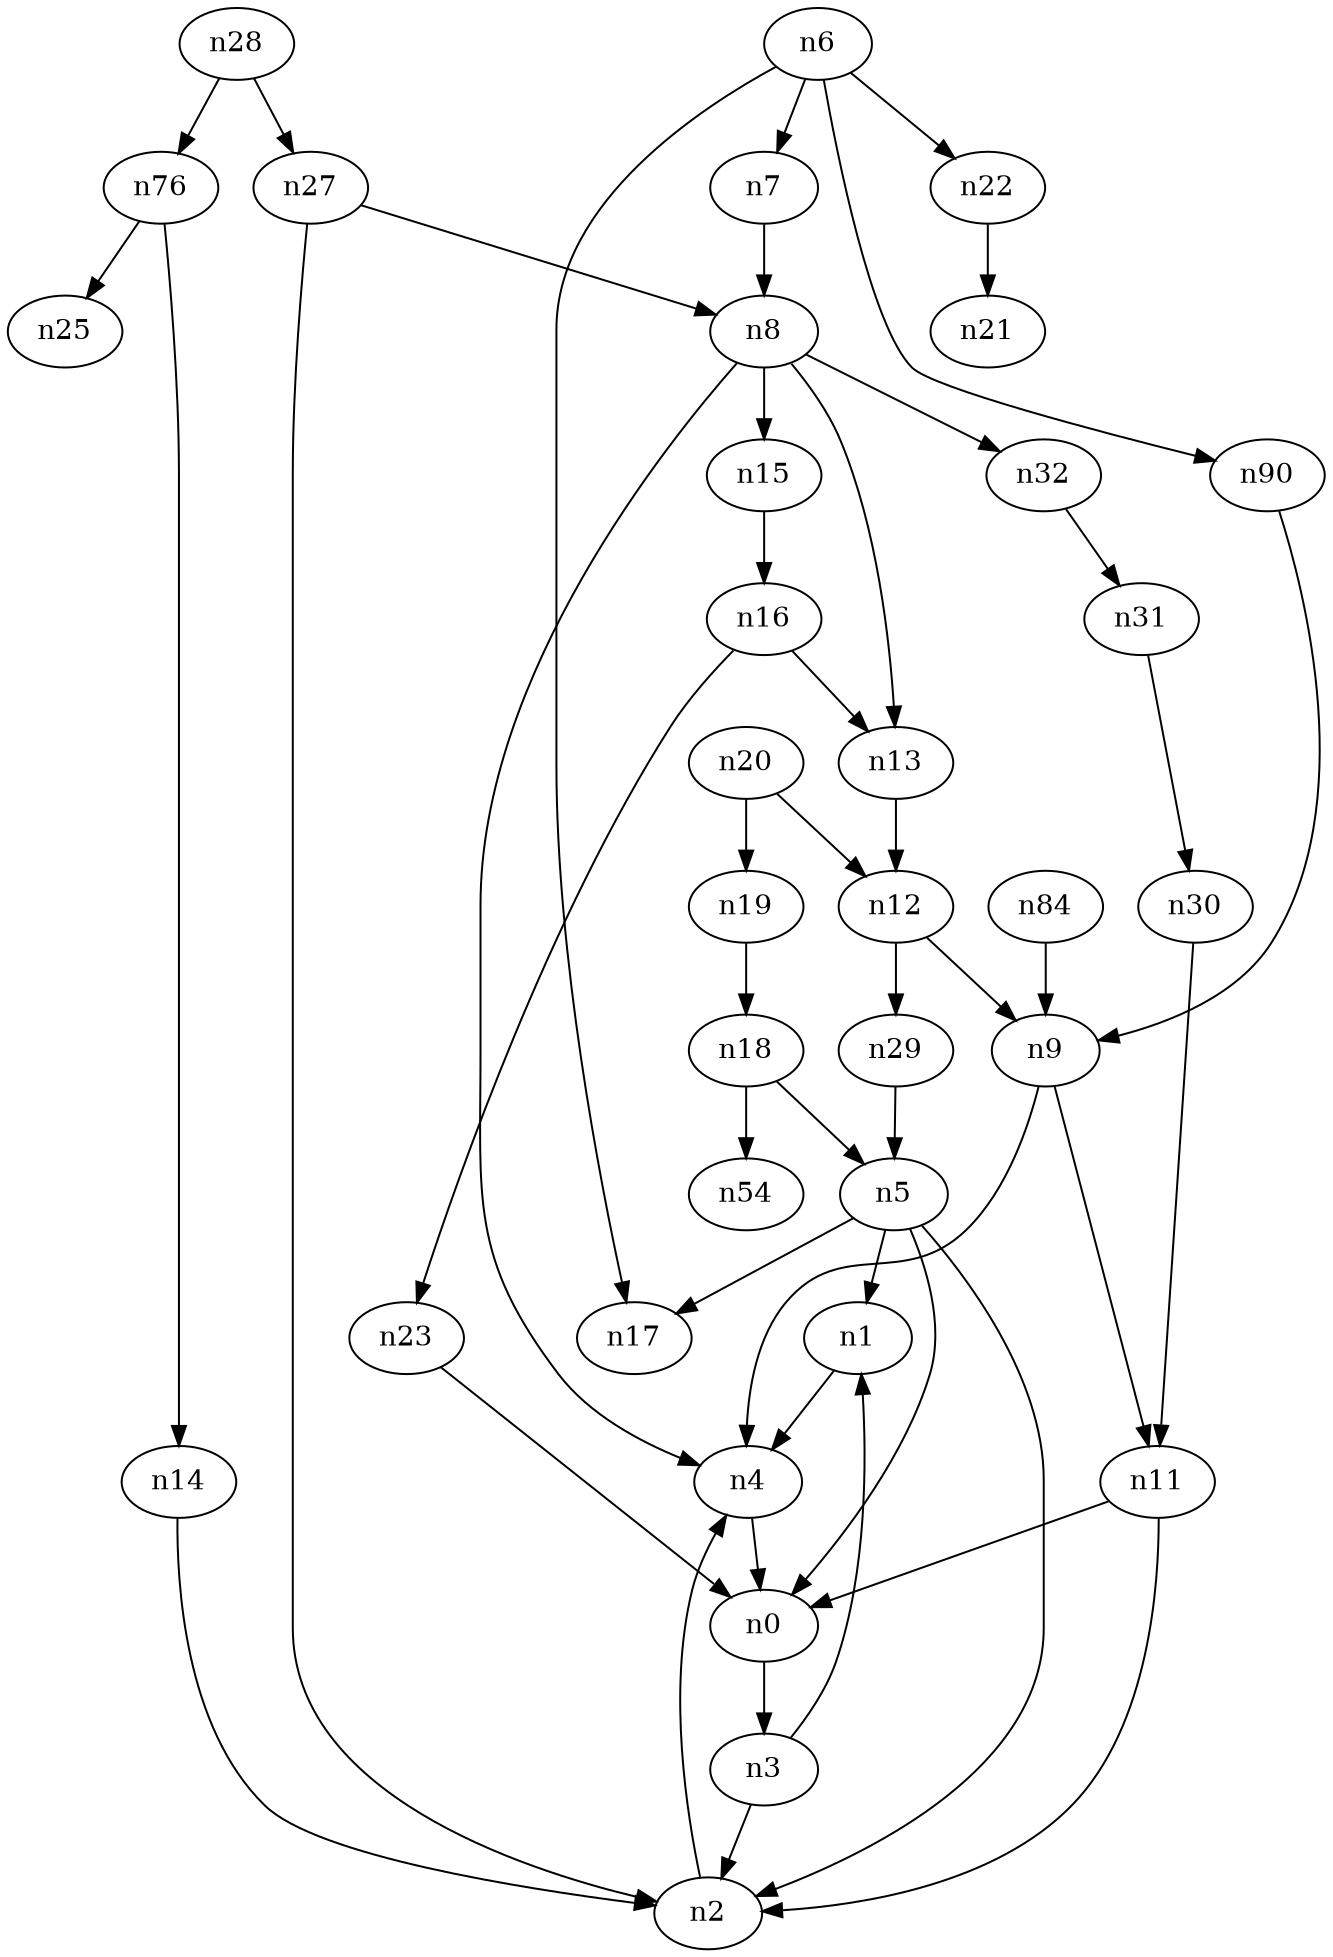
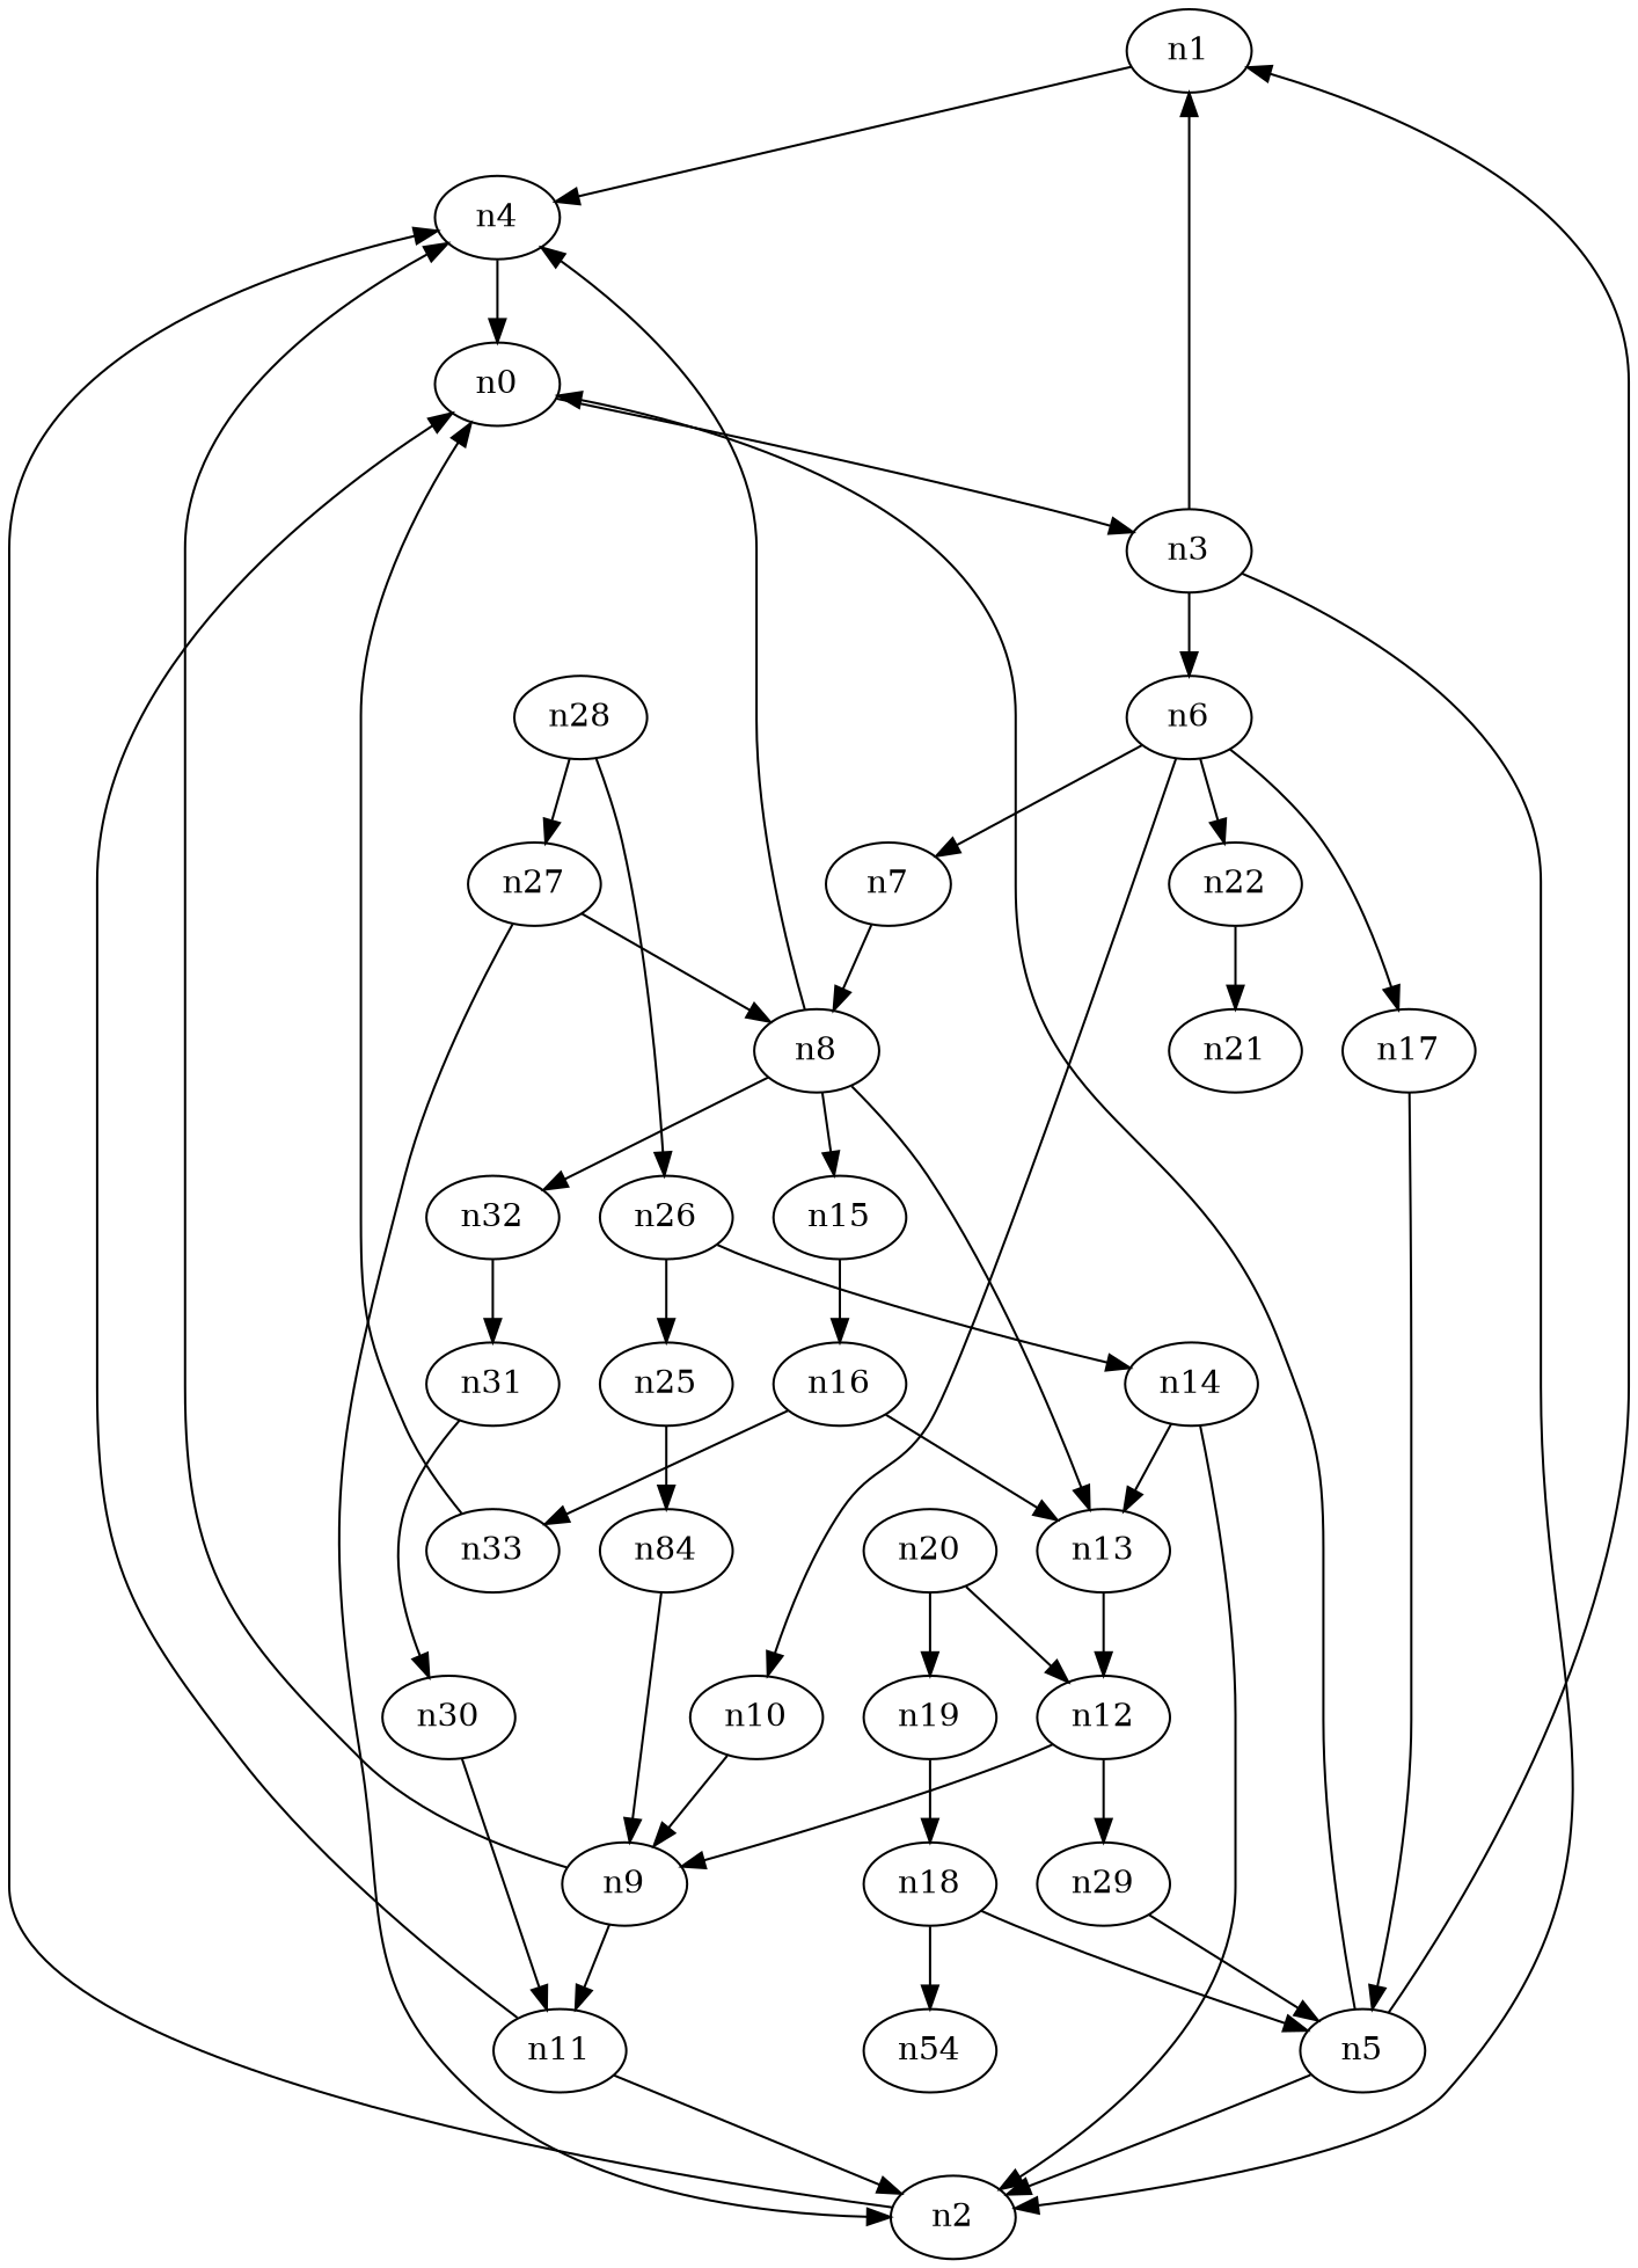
  digraph {
    n1
    n4
    n0
    n3
    n2
    n6
    n7
-   n10 [label=n90]
+   n10
    n17
    n22
    n8
    n9
    n5
    n21
    n13
    n15
    n32
    n11
    n12
    n16
    n31
    n29
-   n23
+   n23 [label=n33]
    n30
    n14
    n18
    n34 [label=n54]
    n19
    n20
    n24 [label=n84]
    n25
-   n26 [label=n76]
+   n26
    n27
    n28
    n1 -> n4
    n4 -> n0
    n0 -> n3
    n3 -> n1
    n3 -> n2
+   n3 -> n6
    n2 -> n4
    n6 -> n7
    n6 -> n10
    n6 -> n17
    n6 -> n22
    n7 -> n8
    n10 -> n9
-   n5 -> n17
+   n17 -> n5
    n22 -> n21
    n8 -> n4
    n8 -> n13
    n8 -> n15
    n8 -> n32
    n9 -> n4
    n9 -> n11
    n5 -> n1
    n5 -> n0
    n5 -> n2
    n13 -> n12
    n15 -> n16
    n32 -> n31
    n11 -> n0
    n11 -> n2
    n12 -> n9
    n12 -> n29
    n16 -> n13
    n16 -> n23
    n31 -> n30
    n29 -> n5
    n23 -> n0
    n30 -> n11
    n14 -> n2
+   n14 -> n13
    n18 -> n5
    n18 -> n34
    n19 -> n18
    n20 -> n12
    n20 -> n19
    n24 -> n9
+   n25 -> n24
    n26 -> n14
    n26 -> n25
    n27 -> n2
    n27 -> n8
    n28 -> n26
    n28 -> n27
  }
